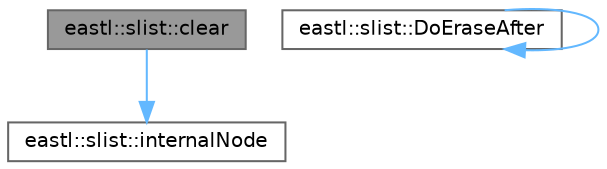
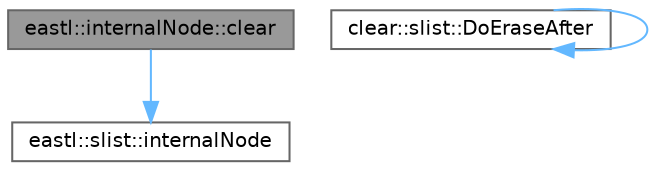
  digraph {
    rankdir=TB
    node [color=grey40 fillcolor=white fontname=Helvetica fontsize=10 shape=box style=filled]
    edge [color=steelblue1 fontname=Helvetica fontsize=10 labelfontname=Helvetica labelfontsize=10 style=solid]
-   n1 [color=gray40 fillcolor=grey60 fontcolor=black height=0.2 label="eastl::slist::clear" width=0.4]
+   n1 [color=gray40 fillcolor=grey60 fontcolor=black height=0.2 label="eastl::internalNode::clear" width=0.4]
    n2 [height=0.2 label="eastl::slist::internalNode" width=0.4]
-   n3 [height=0.2 label="eastl::slist::DoEraseAfter" width=0.4]
+   n3 [height=0.2 label="clear::slist::DoEraseAfter" width=0.4]
    n1 -> n2
    n3 -> n3
  }
